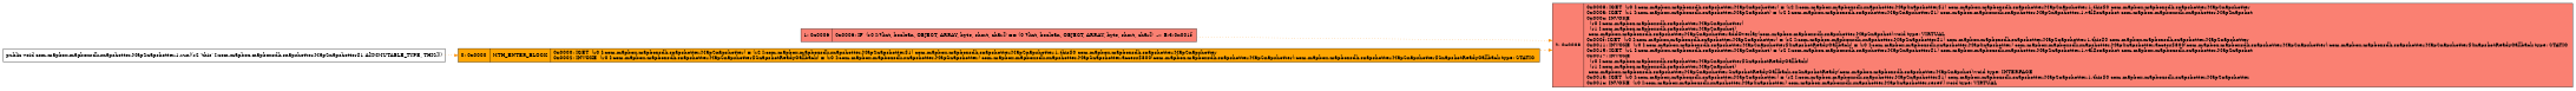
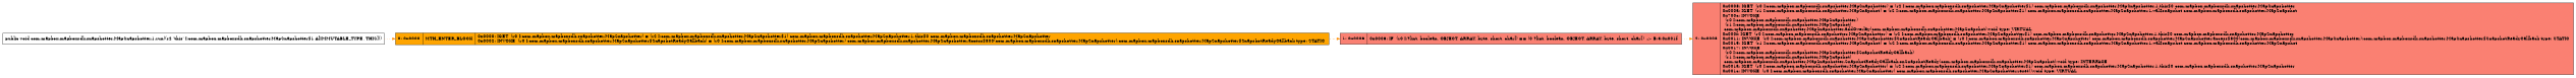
  digraph {
    fontname="DejaVu Serif"
    rankdir=LR
    node [fillcolor=salmon fontname="DejaVu Serif" shape=record style=filled]
    edge [color=darkorange fontname="DejaVu Serif" style=dotted]
    n1 [fillcolor=orange label="{0\:\ 0x0000|MTH_ENTER_BLOCK\l|0x0000: IGET  (r0 I:com.mapbox.mapboxsdk.snapshotter.MapSnapshotter) = (r2 I:com.mapbox.mapboxsdk.snapshotter.MapSnapshotter$1) com.mapbox.mapboxsdk.snapshotter.MapSnapshotter.1.this$0 com.mapbox.mapboxsdk.snapshotter.MapSnapshotter \l0x0002: INVOKE  (r0 I:com.mapbox.mapboxsdk.snapshotter.MapSnapshotter$SnapshotReadyCallback) = (r0 I:com.mapbox.mapboxsdk.snapshotter.MapSnapshotter) com.mapbox.mapboxsdk.snapshotter.MapSnapshotter.access$800(com.mapbox.mapboxsdk.snapshotter.MapSnapshotter):com.mapbox.mapboxsdk.snapshotter.MapSnapshotter$SnapshotReadyCallback type: STATIC \l}"]
    n2 [label="{1\:\ 0x0006|0x0006: IF  (r0 I:?[int, boolean, OBJECT, ARRAY, byte, short, char]) == (0 ?[int, boolean, OBJECT, ARRAY, byte, short, char])  \-\> B:3:0x001f \l}"]
-   n3 [label="{2\:\ 0x0008|0x0008: IGET  (r0 I:com.mapbox.mapboxsdk.snapshotter.MapSnapshotter) = (r2 I:com.mapbox.mapboxsdk.snapshotter.MapSnapshotter$1) com.mapbox.mapboxsdk.snapshotter.MapSnapshotter.1.this$0 com.mapbox.mapboxsdk.snapshotter.MapSnapshotter \l0x000a: IGET  (r1 I:com.mapbox.mapboxsdk.snapshotter.MapSnapshot) = (r2 I:com.mapbox.mapboxsdk.snapshotter.MapSnapshotter$1) com.mapbox.mapboxsdk.snapshotter.MapSnapshotter.1.val$snapshot com.mapbox.mapboxsdk.snapshotter.MapSnapshot \l0x000c: INVOKE  \l  (r0 I:com.mapbox.mapboxsdk.snapshotter.MapSnapshotter)\l  (r1 I:com.mapbox.mapboxsdk.snapshotter.MapSnapshot)\l com.mapbox.mapboxsdk.snapshotter.MapSnapshotter.addOverlay(com.mapbox.mapboxsdk.snapshotter.MapSnapshot):void type: VIRTUAL \l0x000f: IGET  (r0 I:com.mapbox.mapboxsdk.snapshotter.MapSnapshotter) = (r2 I:com.mapbox.mapboxsdk.snapshotter.MapSnapshotter$1) com.mapbox.mapboxsdk.snapshotter.MapSnapshotter.1.this$0 com.mapbox.mapboxsdk.snapshotter.MapSnapshotter \l0x0011: INVOKE  (r0 I:com.mapbox.mapboxsdk.snapshotter.MapSnapshotter$SnapshotReadyCallback) = (r0 I:com.mapbox.mapboxsdk.snapshotter.MapSnapshotter) com.mapbox.mapboxsdk.snapshotter.MapSnapshotter.access$800(com.mapbox.mapboxsdk.snapshotter.MapSnapshotter):com.mapbox.mapboxsdk.snapshotter.MapSnapshotter$SnapshotReadyCallback type: STATIC \l0x0015: IGET  (r1 I:com.mapbox.mapboxsdk.snapshotter.MapSnapshot) = (r2 I:com.mapbox.mapboxsdk.snapshotter.MapSnapshotter$1) com.mapbox.mapboxsdk.snapshotter.MapSnapshotter.1.val$snapshot com.mapbox.mapboxsdk.snapshotter.MapSnapshot \l0x0017: INVOKE  \l  (r0 I:com.mapbox.mapboxsdk.snapshotter.MapSnapshotter$SnapshotReadyCallback)\l  (r1 I:com.mapbox.mapboxsdk.snapshotter.MapSnapshot)\l com.mapbox.mapboxsdk.snapshotter.MapSnapshotter.SnapshotReadyCallback.onSnapshotReady(com.mapbox.mapboxsdk.snapshotter.MapSnapshot):void type: INTERFACE \l0x001a: IGET  (r0 I:com.mapbox.mapboxsdk.snapshotter.MapSnapshotter) = (r2 I:com.mapbox.mapboxsdk.snapshotter.MapSnapshotter$1) com.mapbox.mapboxsdk.snapshotter.MapSnapshotter.1.this$0 com.mapbox.mapboxsdk.snapshotter.MapSnapshotter \l0x001c: INVOKE  (r0 I:com.mapbox.mapboxsdk.snapshotter.MapSnapshotter) com.mapbox.mapboxsdk.snapshotter.MapSnapshotter.reset():void type: VIRTUAL \l}"]
+   n3 [label="{2\:\ 0x0008|0x0008: IGET  (r0 I:com.mapbox.mapboxsdk.snapshotter.MapSnapshotter) = (r2 I:com.mapbox.mapboxsdk.snapshotter.MapSnapshotter$1) com.mapbox.mapboxsdk.snapshotter.MapSnapshotter.1.this$0 com.mapbox.mapboxsdk.snapshotter.MapSnapshotter \l0x000a: IGET  (r1 I:com.mapbox.mapboxsdk.snapshotter.MapSnapshot) = (r2 I:com.mapbox.mapboxsdk.snapshotter.MapSnapshotter$1) com.mapbox.mapboxsdk.snapshotter.MapSnapshotter.1.val$snapshot com.mapbox.mapboxsdk.snapshotter.MapSnapshot \l0x700c: INVOKE  \l  (r0 I:com.mapbox.mapboxsdk.snapshotter.MapSnapshotter)\l  (r1 I:com.mapbox.mapboxsdk.snapshotter.MapSnapshot)\l com.mapbox.mapboxsdk.snapshotter.MapSnapshotter.addOverlay(com.mapbox.mapboxsdk.snapshotter.MapSnapshot):void type: VIRTUAL \l0x000f: IGET  (r0 I:com.mapbox.mapboxsdk.snapshotter.MapSnapshotter) = (r2 I:com.mapbox.mapboxsdk.snapshotter.MapSnapshotter$1) com.mapbox.mapboxsdk.snapshotter.MapSnapshotter.1.this$0 com.mapbox.mapboxsdk.snapshotter.MapSnapshotter \l0x0011: INVOKE  (r0 I:com.mapbox.mapboxsdk.snapshotter.MapSnapshotter$SnapshotReadyCallback) = (r0 I:com.mapbox.mapboxsdk.snapshotter.MapSnapshotter) com.mapbox.mapboxsdk.snapshotter.MapSnapshotter.access$800(com.mapbox.mapboxsdk.snapshotter.MapSnapshotter):com.mapbox.mapboxsdk.snapshotter.MapSnapshotter$SnapshotReadyCallback type: STATIC \l0x0015: IGET  (r1 I:com.mapbox.mapboxsdk.snapshotter.MapSnapshot) = (r2 I:com.mapbox.mapboxsdk.snapshotter.MapSnapshotter$1) com.mapbox.mapboxsdk.snapshotter.MapSnapshotter.1.val$snapshot com.mapbox.mapboxsdk.snapshotter.MapSnapshot \l0x0017: INVOKE  \l  (r0 I:com.mapbox.mapboxsdk.snapshotter.MapSnapshotter$SnapshotReadyCallback)\l  (r1 I:com.mapbox.mapboxsdk.snapshotter.MapSnapshot)\l com.mapbox.mapboxsdk.snapshotter.MapSnapshotter.SnapshotReadyCallback.onSnapshotReady(com.mapbox.mapboxsdk.snapshotter.MapSnapshot):void type: INTERFACE \l0x001a: IGET  (r0 I:com.mapbox.mapboxsdk.snapshotter.MapSnapshotter) = (r2 I:com.mapbox.mapboxsdk.snapshotter.MapSnapshotter$1) com.mapbox.mapboxsdk.snapshotter.MapSnapshotter.1.this$0 com.mapbox.mapboxsdk.snapshotter.MapSnapshotter \l0x001c: INVOKE  (r0 I:com.mapbox.mapboxsdk.snapshotter.MapSnapshotter) com.mapbox.mapboxsdk.snapshotter.MapSnapshotter.reset():void type: VIRTUAL \l}"]
    n4 [fillcolor=white label="{public void com.mapbox.mapboxsdk.snapshotter.MapSnapshotter.1.run((r2 'this' I:com.mapbox.mapboxsdk.snapshotter.MapSnapshotter$1 A[IMMUTABLE_TYPE, THIS])) }"]
-   n1 -> n3 [style=dashed]
+   n1 -> n2 [style=dashed]
    n2 -> n3
    n4 -> n1
  }
